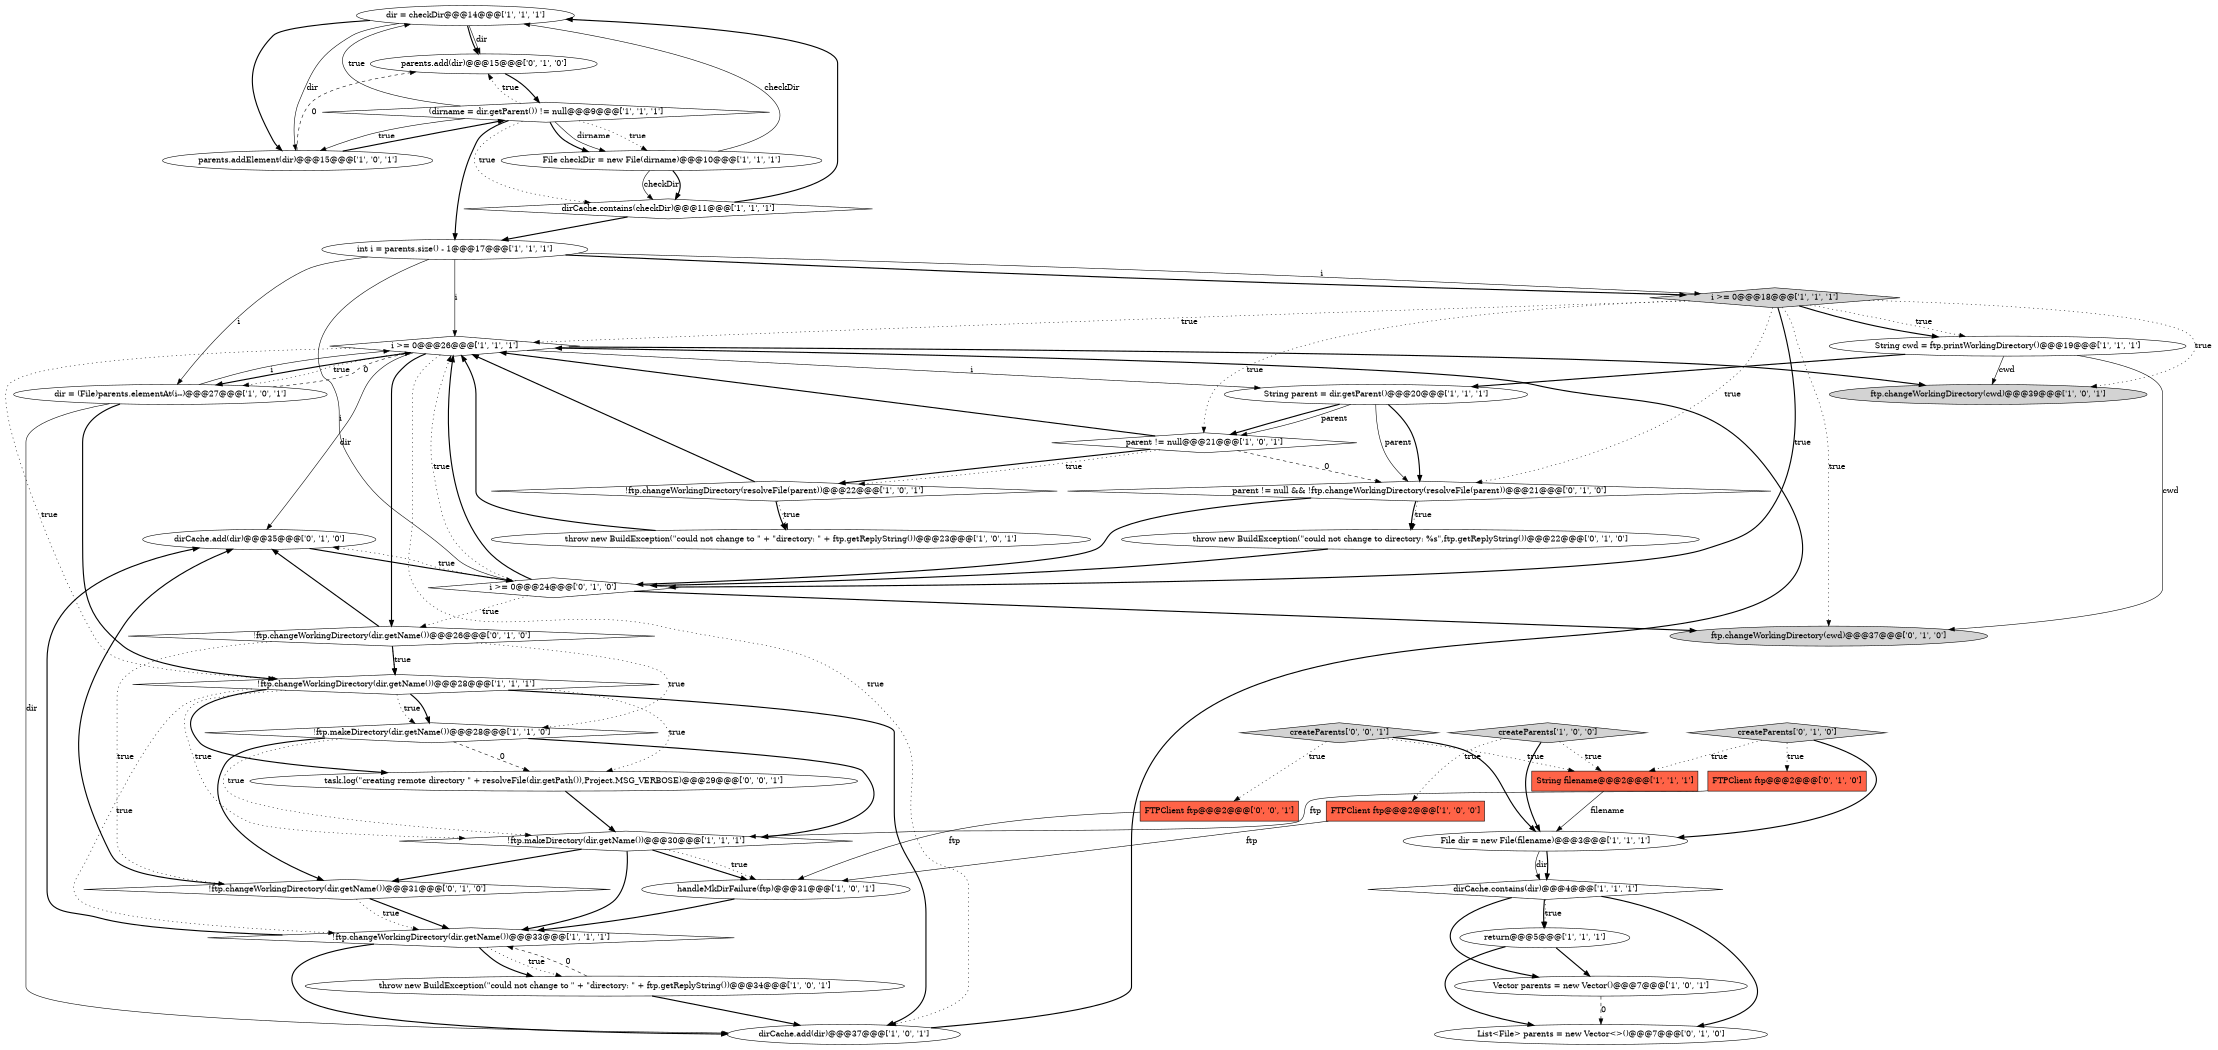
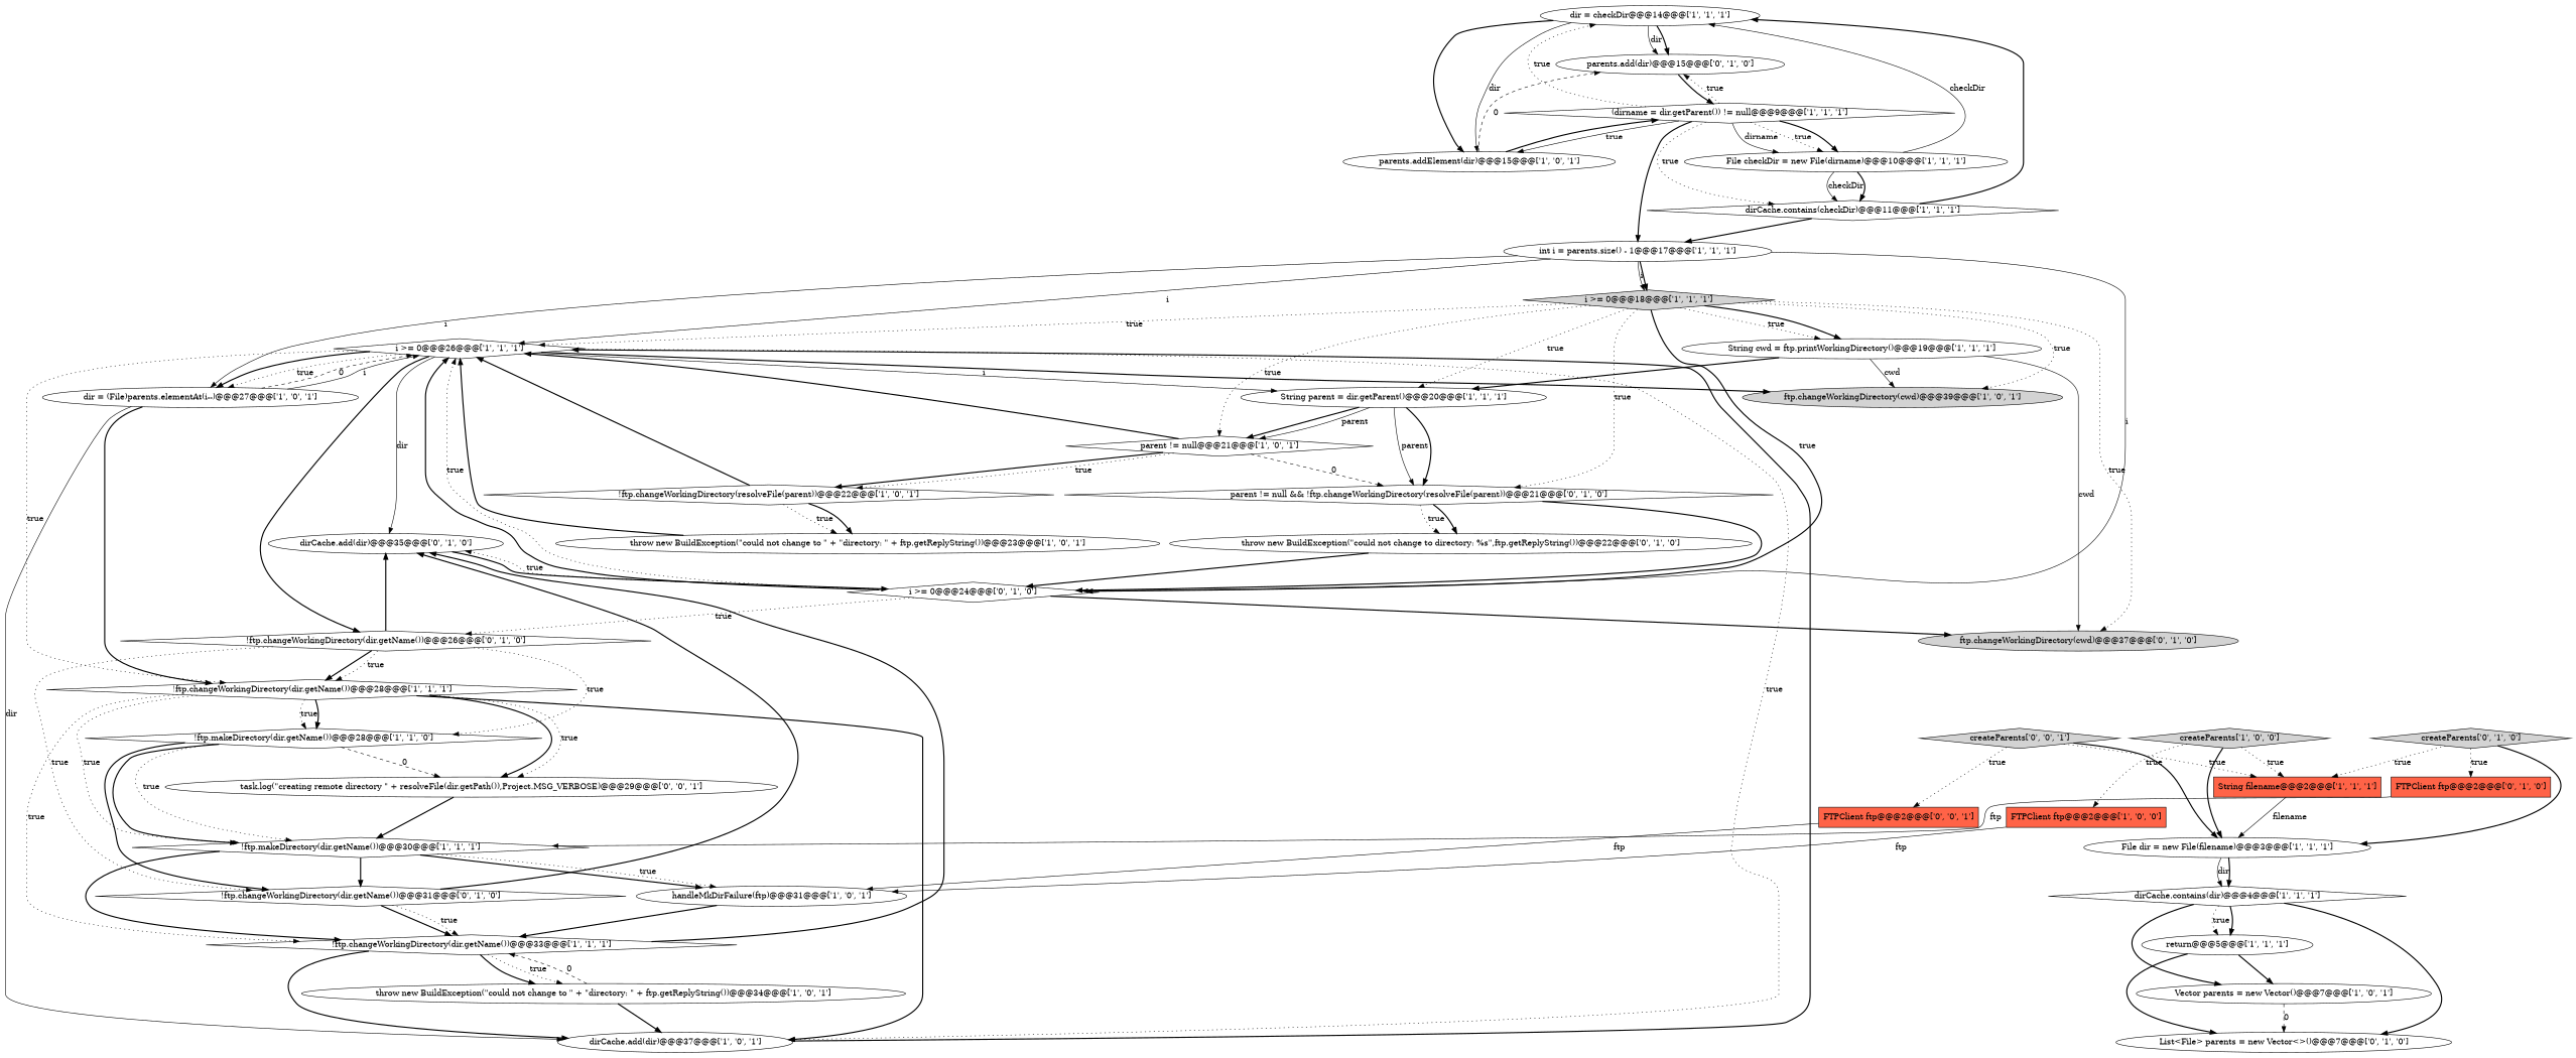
  digraph {
    node [fillcolor=white shape=ellipse style=filled]
    edge [style=bold]
    n1 [label="dir = checkDir@@@14@@@['1', '1', '1']"]
    n2 [label="parents.add(dir)@@@15@@@['0', '1', '0']"]
    n3 [label="parents.addElement(dir)@@@15@@@['1', '0', '1']"]
    n4 [label="(dirname = dir.getParent()) != null@@@9@@@['1', '1', '1']" shape=diamond]
    n5 [label="!ftp.changeWorkingDirectory(dir.getName())@@@33@@@['1', '1', '1']" shape=diamond]
    n6 [label="dirCache.add(dir)@@@37@@@['1', '0', '1']"]
    n7 [label="throw new BuildException(\"could not change to \" + \"directory: \" + ftp.getReplyString())@@@34@@@['1', '0', '1']"]
    n8 [label="dirCache.add(dir)@@@35@@@['0', '1', '0']"]
    n9 [label="i >= 0@@@26@@@['1', '1', '1']" shape=diamond]
    n10 [label="i >= 0@@@24@@@['0', '1', '0']" shape=diamond]
    n11 [label="parent != null && !ftp.changeWorkingDirectory(resolveFile(parent))@@@21@@@['0', '1', '0']" shape=diamond]
    n12 [label="throw new BuildException(\"could not change to directory: %s\",ftp.getReplyString())@@@22@@@['0', '1', '0']"]
    n13 [fillcolor=lightgray label="ftp.changeWorkingDirectory(cwd)@@@37@@@['0', '1', '0']"]
    n14 [label="!ftp.changeWorkingDirectory(dir.getName())@@@26@@@['0', '1', '0']" shape=diamond]
    n15 [label="int i = parents.size() - 1@@@17@@@['1', '1', '1']"]
    n16 [label="File checkDir = new File(dirname)@@@10@@@['1', '1', '1']"]
    n17 [label="dirCache.contains(checkDir)@@@11@@@['1', '1', '1']" shape=diamond]
    n18 [label="dirCache.contains(dir)@@@4@@@['1', '1', '1']" shape=diamond]
    n19 [label="Vector parents = new Vector()@@@7@@@['1', '0', '1']"]
    n20 [label="return@@@5@@@['1', '1', '1']"]
    n21 [label="List<File> parents = new Vector<>()@@@7@@@['0', '1', '0']"]
    n22 [fillcolor=tomato label="FTPClient ftp@@@2@@@['0', '1', '0']" shape=box]
    n23 [label="!ftp.makeDirectory(dir.getName())@@@30@@@['1', '1', '1']" shape=diamond]
    n24 [label="!ftp.changeWorkingDirectory(dir.getName())@@@31@@@['0', '1', '0']" shape=diamond]
    n25 [label="handleMkDirFailure(ftp)@@@31@@@['1', '0', '1']"]
    n26 [label="String cwd = ftp.printWorkingDirectory()@@@19@@@['1', '1', '1']"]
    n27 [fillcolor=lightgray label="ftp.changeWorkingDirectory(cwd)@@@39@@@['1', '0', '1']"]
    n28 [label="String parent = dir.getParent()@@@20@@@['1', '1', '1']"]
    n29 [label="parent != null@@@21@@@['1', '0', '1']" shape=diamond]
    n30 [label="!ftp.changeWorkingDirectory(resolveFile(parent))@@@22@@@['1', '0', '1']" shape=diamond]
    n31 [label="throw new BuildException(\"could not change to \" + \"directory: \" + ftp.getReplyString())@@@23@@@['1', '0', '1']"]
    n32 [label="dir = (File)parents.elementAt(i--)@@@27@@@['1', '0', '1']"]
    n33 [label="!ftp.changeWorkingDirectory(dir.getName())@@@28@@@['1', '1', '1']" shape=diamond]
    n34 [fillcolor=lightgray label="i >= 0@@@18@@@['1', '1', '1']" shape=diamond]
    n35 [fillcolor=tomato label="String filename@@@2@@@['1', '1', '1']" shape=box]
    n36 [label="File dir = new File(filename)@@@3@@@['1', '1', '1']"]
    n37 [fillcolor=lightgray label="createParents['0', '0', '1']" shape=diamond]
    n38 [fillcolor=tomato label="FTPClient ftp@@@2@@@['0', '0', '1']" shape=box]
    n39 [label="task.log(\"creating remote directory \" + resolveFile(dir.getPath()),Project.MSG_VERBOSE)@@@29@@@['0', '0', '1']"]
    n40 [label="!ftp.makeDirectory(dir.getName())@@@28@@@['1', '1', '0']" shape=diamond]
    n41 [fillcolor=lightgray label="createParents['1', '0', '0']" shape=diamond]
    n42 [fillcolor=tomato label="FTPClient ftp@@@2@@@['1', '0', '0']" shape=box]
    n43 [fillcolor=lightgray label="createParents['0', '1', '0']" shape=diamond]
    n1 -> n2 [label=dir style=solid]
    n1 -> n2
    n1 -> n3
    n1 -> n3 [label=dir style=solid]
    n2 -> n4
    n3 -> n2 [label=0 style=dashed]
    n3 -> n4
-   n4 -> n1 [label=true style=solid]
+   n4 -> n1 [label=true style=dotted]
    n4 -> n2 [label=true style=dotted]
    n4 -> n3 [label=true style=solid]
    n4 -> n15
    n4 -> n16 [label=true style=dotted]
    n4 -> n16
    n4 -> n16 [label=dirname style=solid]
    n4 -> n17 [label=true style=dotted]
    n5 -> n6
    n5 -> n7
    n5 -> n7 [label=true style=dotted]
    n5 -> n8
    n6 -> n9
    n7 -> n5 [label=0 style=dashed]
    n7 -> n6
    n8 -> n10
    n9 -> n6 [label=true style=dotted]
    n9 -> n8 [label=dir style=solid]
    n9 -> n14
    n9 -> n27
    n9 -> n28 [label=i style=solid]
    n9 -> n32
    n9 -> n32 [label=true style=dotted]
    n9 -> n33 [label=true style=dotted]
    n10 -> n8 [label=true style=dotted]
    n10 -> n9 [label=true style=dotted]
    n10 -> n9
    n10 -> n13
    n10 -> n14 [label=true style=dotted]
    n11 -> n10
    n11 -> n12 [label=true style=dotted]
    n11 -> n12
    n12 -> n10
    n14 -> n8
    n14 -> n24 [label=true style=dotted]
    n14 -> n33
    n14 -> n33 [label=true style=dotted]
    n14 -> n40 [label=true style=dotted]
    n15 -> n9 [label=i style=solid]
    n15 -> n10 [label=i style=solid]
    n15 -> n32 [label=i style=solid]
    n15 -> n34 [label=i style=solid]
    n15 -> n34
    n16 -> n1 [label=checkDir style=solid]
    n16 -> n17 [label=checkDir style=solid]
    n16 -> n17
    n17 -> n1
    n17 -> n15
    n18 -> n19
    n18 -> n20
    n18 -> n20 [label=true style=dotted]
    n18 -> n21
    n19 -> n21 [label=0 style=dashed]
    n20 -> n19
    n20 -> n21
    n22 -> n23 [label=ftp style=solid]
    n23 -> n5
    n23 -> n24
    n23 -> n25
    n23 -> n25 [label=true style=dotted]
    n24 -> n5
    n24 -> n5 [label=true style=dotted]
    n24 -> n8
    n25 -> n5
    n26 -> n13 [label=cwd style=solid]
    n26 -> n27 [label=cwd style=solid]
    n26 -> n28
    n28 -> n11 [label=parent style=solid]
    n28 -> n11
    n28 -> n29
    n28 -> n29 [label=parent style=solid]
    n29 -> n9
    n29 -> n11 [label=0 style=dashed]
    n29 -> n30
    n29 -> n30 [label=true style=dotted]
    n30 -> n9
    n30 -> n31 [label=true style=dotted]
    n30 -> n31
    n31 -> n9
    n32 -> n6 [label=dir style=solid]
    n32 -> n9 [label=0 style=dashed]
    n32 -> n9 [label=i style=solid]
    n32 -> n33
    n33 -> n5 [label=true style=dotted]
    n33 -> n6
    n33 -> n23 [label=true style=dotted]
    n33 -> n39
    n33 -> n39 [label=true style=dotted]
    n33 -> n40 [label=true style=dotted]
    n33 -> n40
    n34 -> n9 [label=true style=dotted]
    n34 -> n10 [label=true]
    n34 -> n11 [label=true style=dotted]
    n34 -> n13 [label=true style=dotted]
    n34 -> n26 [label=true style=dotted]
    n34 -> n26
    n34 -> n27 [label=true style=dotted]
+   n34 -> n28 [label=true style=dotted]
    n34 -> n29 [label=true style=dotted]
    n35 -> n36 [label=filename style=solid]
    n36 -> n18 [label=dir style=solid]
    n36 -> n18
    n37 -> n35 [label=true style=dotted]
    n37 -> n36
    n37 -> n38 [label=true style=dotted]
    n38 -> n25 [label=ftp style=solid]
    n39 -> n23
    n40 -> n23
    n40 -> n23 [label=true style=dotted]
    n40 -> n24
    n40 -> n39 [label=0 style=dashed]
    n41 -> n35 [label=true style=dotted]
    n41 -> n36
    n41 -> n42 [label=true style=dotted]
    n42 -> n25 [label=ftp style=solid]
    n43 -> n22 [label=true style=dotted]
    n43 -> n35 [label=true style=dotted]
    n43 -> n36
  }
